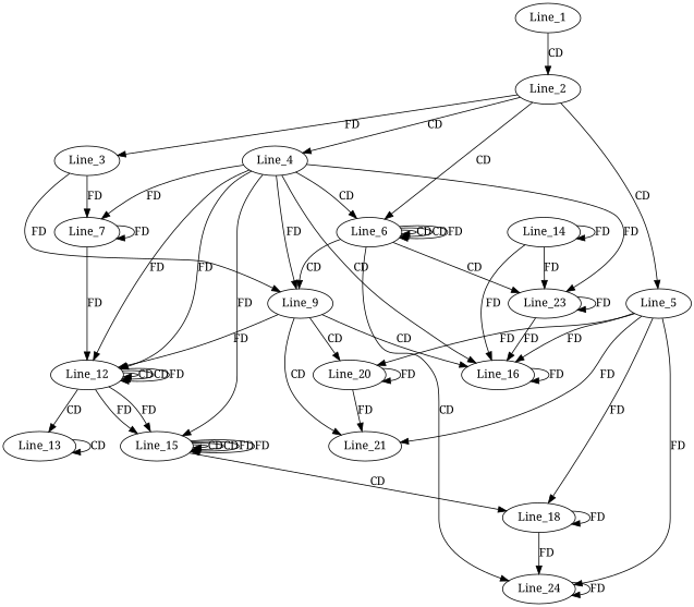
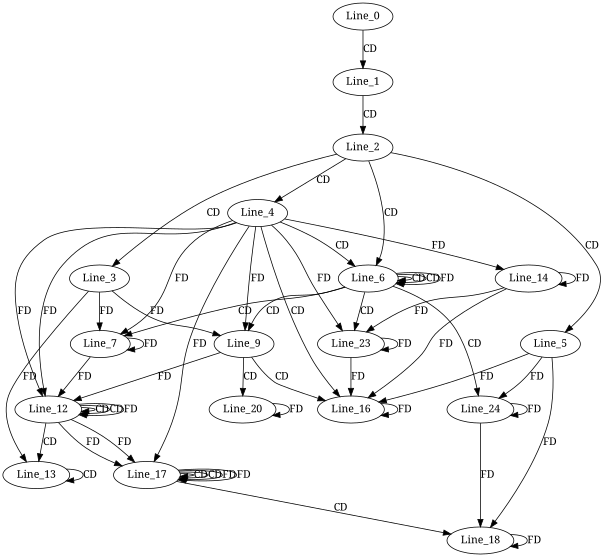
  digraph {
    fontname="Noto Serif"
    node [fontname="Noto Serif"]
    edge [fontname="Noto Serif"]
+   Line_0
    Line_1
    Line_2
    Line_3
    Line_4
    Line_5
    Line_6
    Line_7
    Line_13
    Line_9
    Line_12
    Line_14
    Line_16
-   Line_17 [label=Line_15]
+   Line_17
    Line_23
    Line_18
    Line_20
-   Line_21
    Line_24
+   Line_0 -> Line_1 [label=CD]
    Line_1 -> Line_2 [label=CD]
-   Line_2 -> Line_3 [label=FD]
+   Line_2 -> Line_3 [label=CD]
    Line_2 -> Line_4 [label=CD]
    Line_2 -> Line_5 [label=CD]
    Line_2 -> Line_6 [label=CD]
    Line_3 -> Line_7 [label=FD]
+   Line_3 -> Line_13 [label=FD]
    Line_3 -> Line_9 [label=FD]
    Line_4 -> Line_6 [label=CD]
    Line_4 -> Line_7 [label=FD]
    Line_4 -> Line_9 [label=FD]
    Line_4 -> Line_12 [label=FD]
    Line_4 -> Line_12 [label=FD]
+   Line_4 -> Line_14 [label=FD]
    Line_4 -> Line_16 [label=CD]
    Line_4 -> Line_17 [label=FD]
    Line_4 -> Line_23 [label=FD]
    Line_5 -> Line_16 [label=FD]
    Line_5 -> Line_18 [label=FD]
-   Line_5 -> Line_20 [label=FD]
-   Line_5 -> Line_21 [label=FD]
    Line_5 -> Line_24 [label=FD]
    Line_6 -> Line_6 [label=CD]
    Line_6 -> Line_6 [label=CD]
    Line_6 -> Line_6 [label=FD]
+   Line_6 -> Line_7 [label=CD]
    Line_6 -> Line_9 [label=CD]
    Line_6 -> Line_23 [label=CD]
    Line_6 -> Line_24 [label=CD]
    Line_7 -> Line_7 [label=FD]
    Line_7 -> Line_12 [label=FD]
    Line_13 -> Line_13 [label=CD]
    Line_9 -> Line_12 [label=FD]
    Line_9 -> Line_16 [label=CD]
    Line_9 -> Line_20 [label=CD]
-   Line_9 -> Line_21 [label=CD]
    Line_12 -> Line_13 [label=CD]
    Line_12 -> Line_12 [label=CD]
    Line_12 -> Line_12 [label=CD]
    Line_12 -> Line_12 [label=FD]
    Line_12 -> Line_17 [label=FD]
    Line_12 -> Line_17 [label=FD]
    Line_14 -> Line_14 [label=FD]
    Line_14 -> Line_16 [label=FD]
    Line_14 -> Line_23 [label=FD]
    Line_16 -> Line_16 [label=FD]
    Line_17 -> Line_17 [label=CD]
    Line_17 -> Line_17 [label=CD]
    Line_17 -> Line_17 [label=FD]
    Line_17 -> Line_17 [label=FD]
    Line_17 -> Line_18 [label=CD]
    Line_23 -> Line_16 [label=FD]
    Line_23 -> Line_23 [label=FD]
    Line_18 -> Line_18 [label=FD]
-   Line_18 -> Line_24 [label=FD]
+   Line_24 -> Line_18 [label=FD]
    Line_20 -> Line_20 [label=FD]
-   Line_20 -> Line_21 [label=FD]
    Line_24 -> Line_24 [label=FD]
  }
